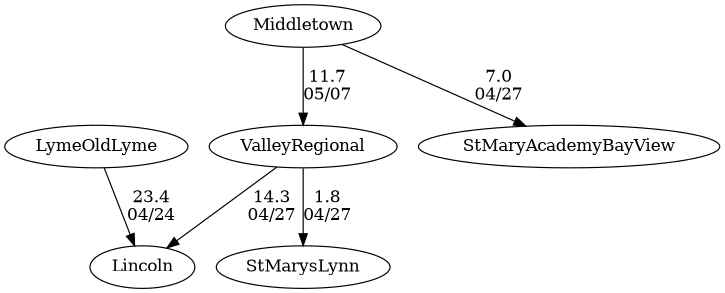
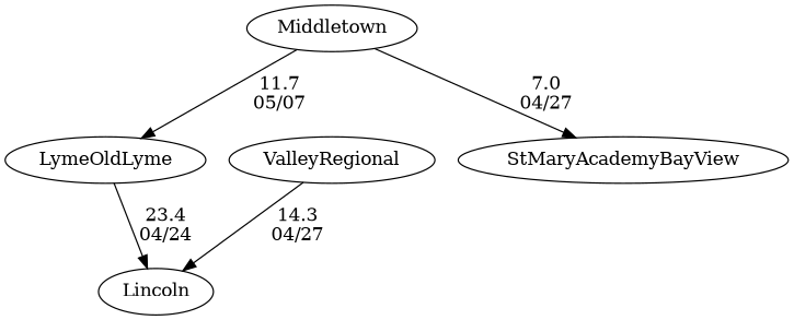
  digraph {
    edge [random=random]
    LymeOldLyme
    Lincoln
    ValleyRegional
-   StMarysLynn
    Middletown
    StMaryAcademyBayView
    LymeOldLyme -> Lincoln [label="23.4\n04/24" weight=77]
    ValleyRegional -> Lincoln [label="14.3\n04/27" weight=86]
-   ValleyRegional -> StMarysLynn [label="1.8\n04/27" weight=99]
-   Middletown -> ValleyRegional [label="11.7\n05/07" weight=89]
+   Middletown -> LymeOldLyme [label="11.7\n05/07" weight=89]
    Middletown -> StMaryAcademyBayView [label="7.0\n04/27" weight=93]
  }
